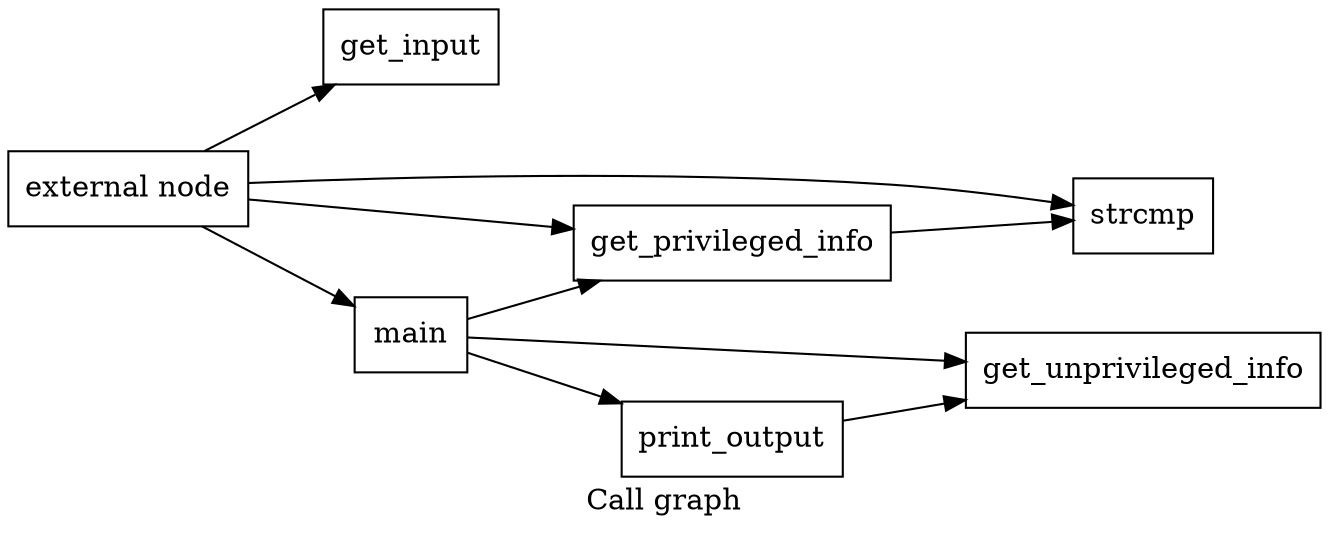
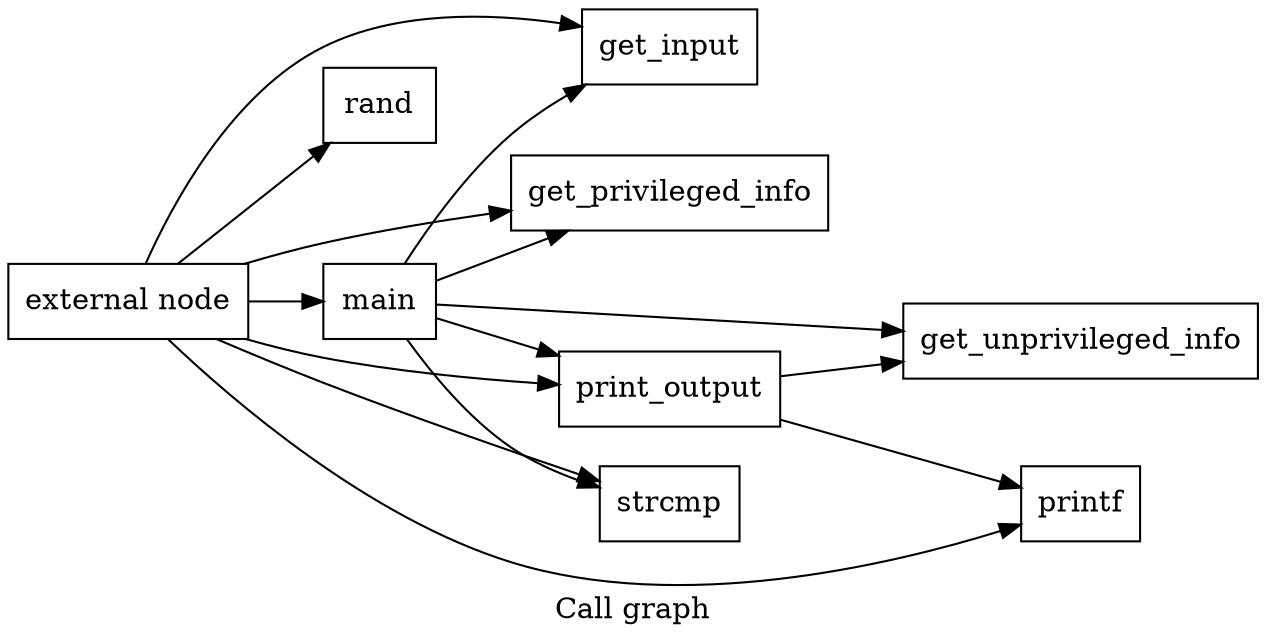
  digraph {
    label="Call graph"
    rankdir=LR
    node [shape=record]
    n1 [label="{external node}"]
    n2 [label="{get_input}"]
+   n3 [label="{rand}"]
    n4 [label="{get_privileged_info}"]
    n5 [label="{print_output}"]
+   n6 [label="{printf}"]
    n7 [label="{main}"]
    n8 [label="{strcmp}"]
    n9 [label="{get_unprivileged_info}"]
    n1 -> n2
+   n1 -> n3
    n1 -> n4
+   n1 -> n5
+   n1 -> n6
    n1 -> n7
    n1 -> n8
+   n5 -> n6
    n5 -> n9
+   n7 -> n2
    n7 -> n4
    n7 -> n5
-   n4 -> n8
+   n7 -> n8
    n7 -> n9
  }
